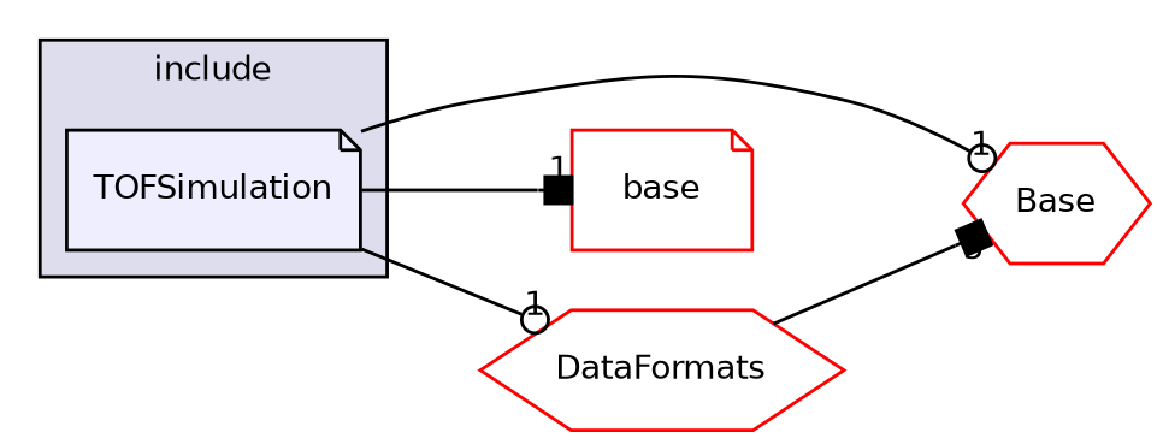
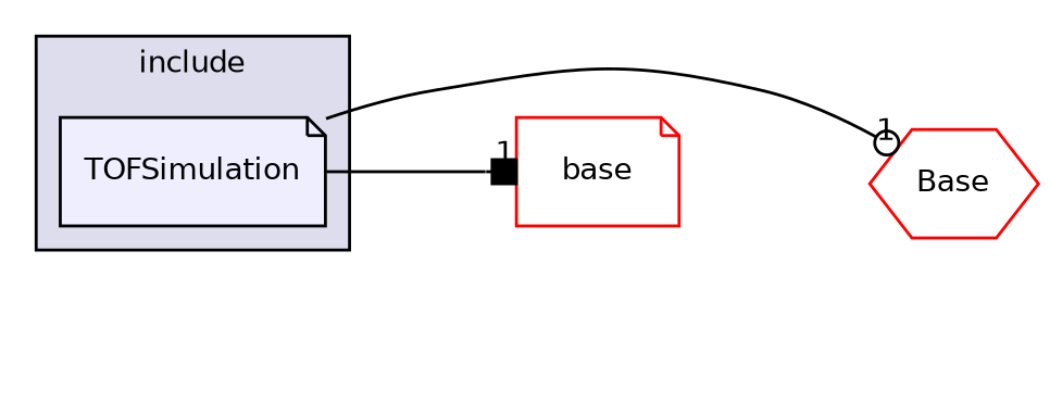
  digraph {
    compound=true
    rankdir=LR
    node [fontname=Helvetica fontsize=10 shape=note color=red]
    edge [headlabel=1 labeldistance=1.5 labelfontname=Helvetica labelfontsize=10 arrowhead=odot]
    n1 [fillcolor="#eeeeff" label=TOFSimulation pencolor=black style=filled color=""]
    n2 [label=Base shape=hexagon]
    n3 [label=base]
-   n4 [label=DataFormats shape=hexagon]
    subgraph cluster_1 {
      bgcolor="#ddddee"
      fontname=Helvetica
      fontsize=10
      label=include
      pencolor=black
      n1
    }
    n1 -> n2
    n1 -> n3 [arrowhead=box]
-   n1 -> n4
-   n4 -> n2 [headlabel=5 arrowhead=box]
  }
